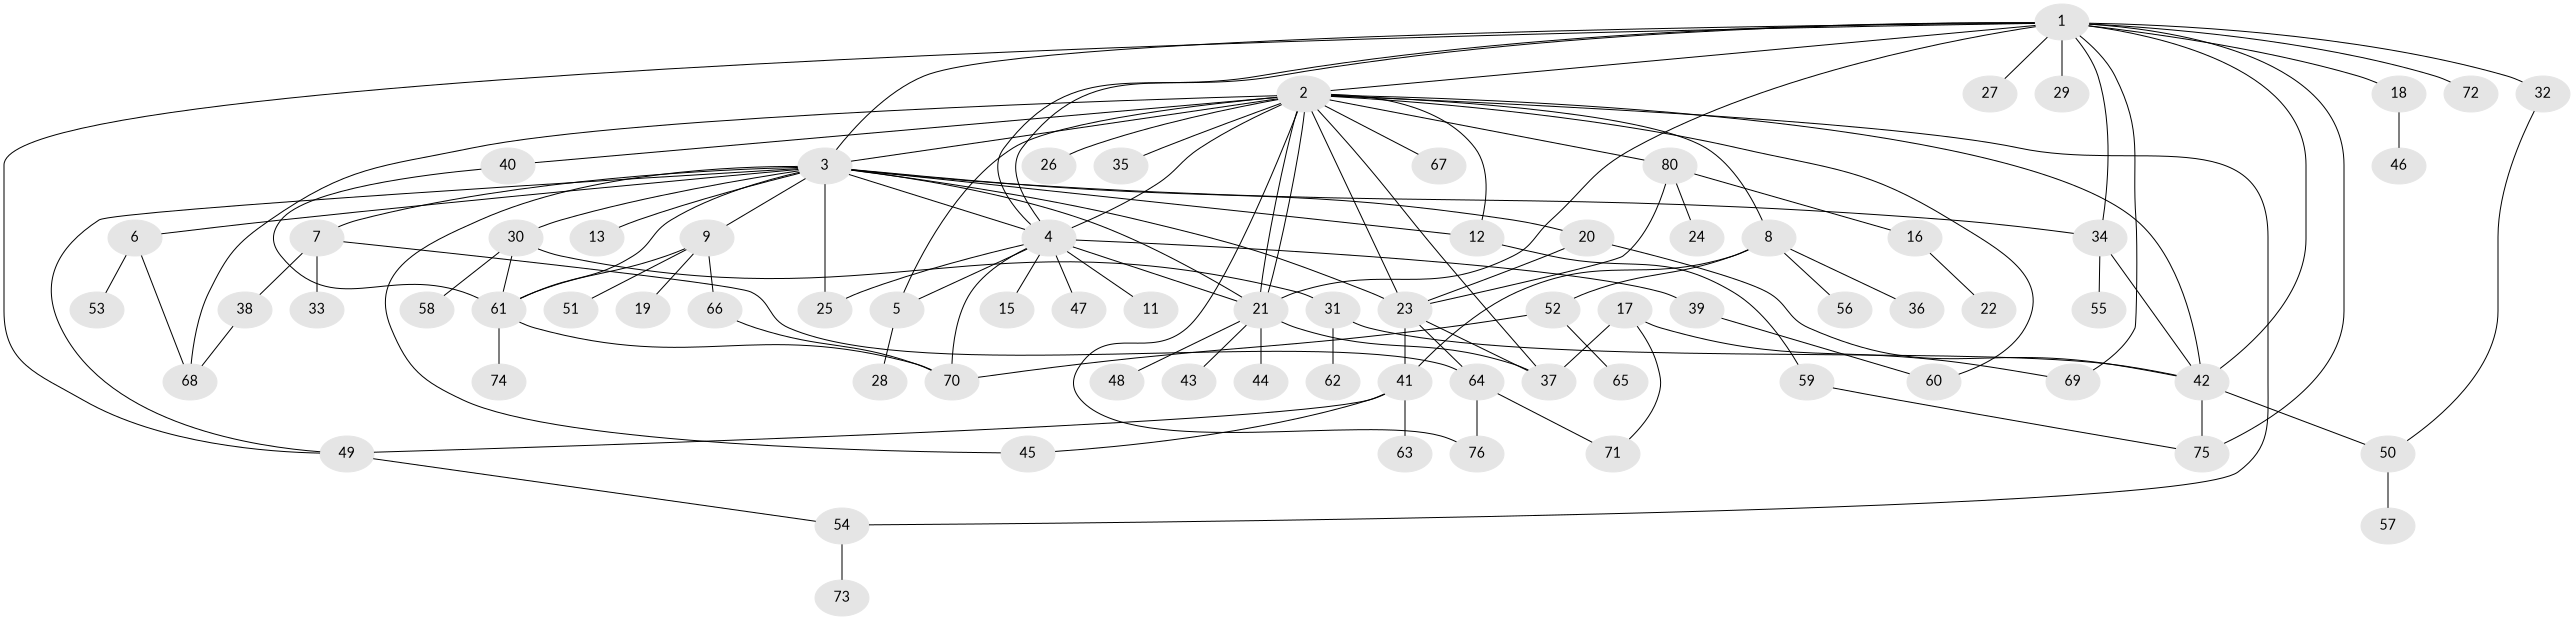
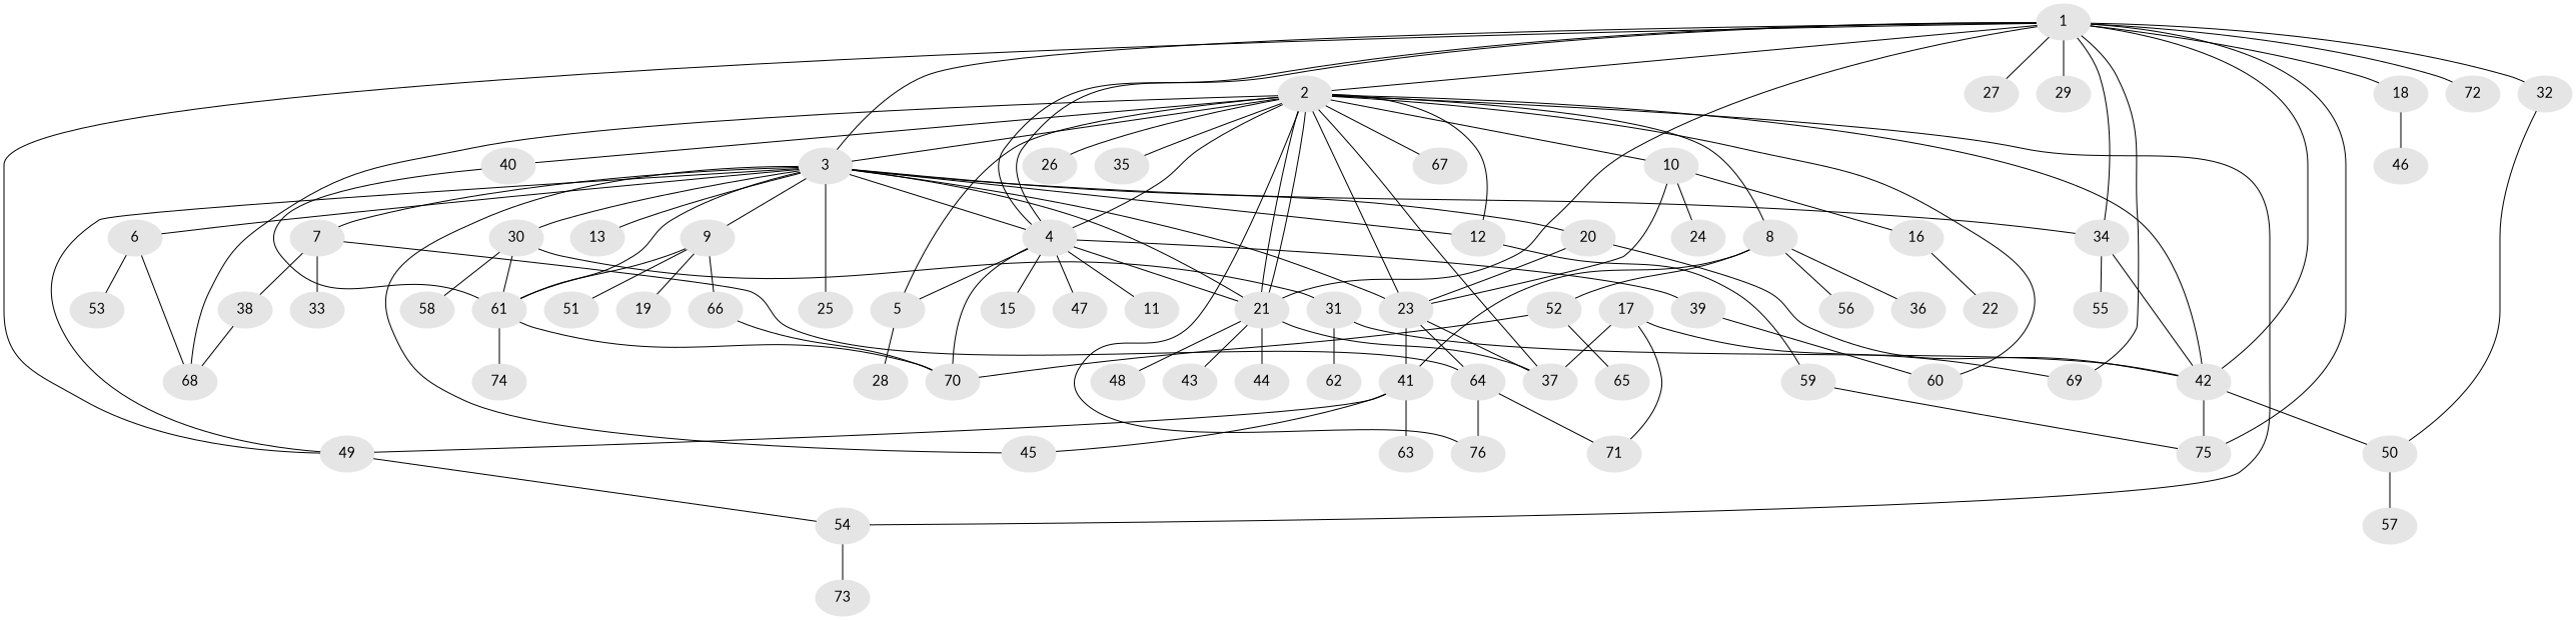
  graph {
    fontname=Lato
    node [color=gray90 fontname=Lato style=filled]
    edge [fontname=Lato]
    1
    2
    3
    4
    18
    21
    27
    29
    32
    34
    42
    49
    69
    72
    75
    5
    8
-   10 [label=80]
+   10
    12
    23
    26
    35
    37
    40
    54
    60
    67
    68
    76
    6
    7
    9
    13
    20
    25
    30
    45
    61
    11
    15
    39
    47
    70
    46
    43
    44
    48
    50
    55
    28
    36
    41
    52
    56
    16
    24
    59
    64
    73
    53
    33
    38
    19
    51
    66
    31
    58
    74
    17
    71
    63
    65
    22
    62
    57
    1 -- 2
    1 -- 3
    1 -- 4
    1 -- 4
    1 -- 18
    1 -- 21
    1 -- 27
    1 -- 29
    1 -- 32
    1 -- 34
    1 -- 42
    1 -- 49
    1 -- 69
    1 -- 72
    1 -- 75
    2 -- 3
    2 -- 4
    2 -- 21
    2 -- 21
    2 -- 42
    2 -- 5
    2 -- 8
    2 -- 10
    2 -- 12
    2 -- 23
    2 -- 26
    2 -- 35
    2 -- 37
    2 -- 40
    2 -- 54
    2 -- 60
    2 -- 67
    2 -- 68
    2 -- 76
    3 -- 4
    3 -- 21
    3 -- 34
    3 -- 49
    3 -- 12
    3 -- 23
    3 -- 6
    3 -- 7
    3 -- 9
    3 -- 13
    3 -- 20
    3 -- 25
    3 -- 30
    3 -- 45
    3 -- 61
    4 -- 21
    4 -- 5
-   4 -- 25
    4 -- 11
    4 -- 15
    4 -- 39
    4 -- 47
    4 -- 70
    18 -- 46
    21 -- 37
    21 -- 43
    21 -- 44
    21 -- 48
    32 -- 50
    34 -- 42
    34 -- 55
    42 -- 75
    42 -- 50
    49 -- 54
    5 -- 28
    8 -- 36
    8 -- 41
    8 -- 52
    8 -- 56
    10 -- 23
    10 -- 16
    10 -- 24
    12 -- 59
    23 -- 37
    23 -- 41
    23 -- 64
    40 -- 61
    54 -- 73
    6 -- 68
    6 -- 53
    7 -- 64
    7 -- 33
    7 -- 38
    9 -- 61
    9 -- 19
    9 -- 51
    9 -- 66
    20 -- 42
    20 -- 23
    30 -- 61
    30 -- 31
    30 -- 58
    61 -- 70
    61 -- 74
    39 -- 60
    50 -- 57
    41 -- 49
    41 -- 45
    41 -- 63
    52 -- 70
    52 -- 65
    16 -- 22
    59 -- 75
    64 -- 76
    64 -- 71
    38 -- 68
    66 -- 70
    31 -- 42
    31 -- 62
    17 -- 69
    17 -- 37
    17 -- 71
  }
